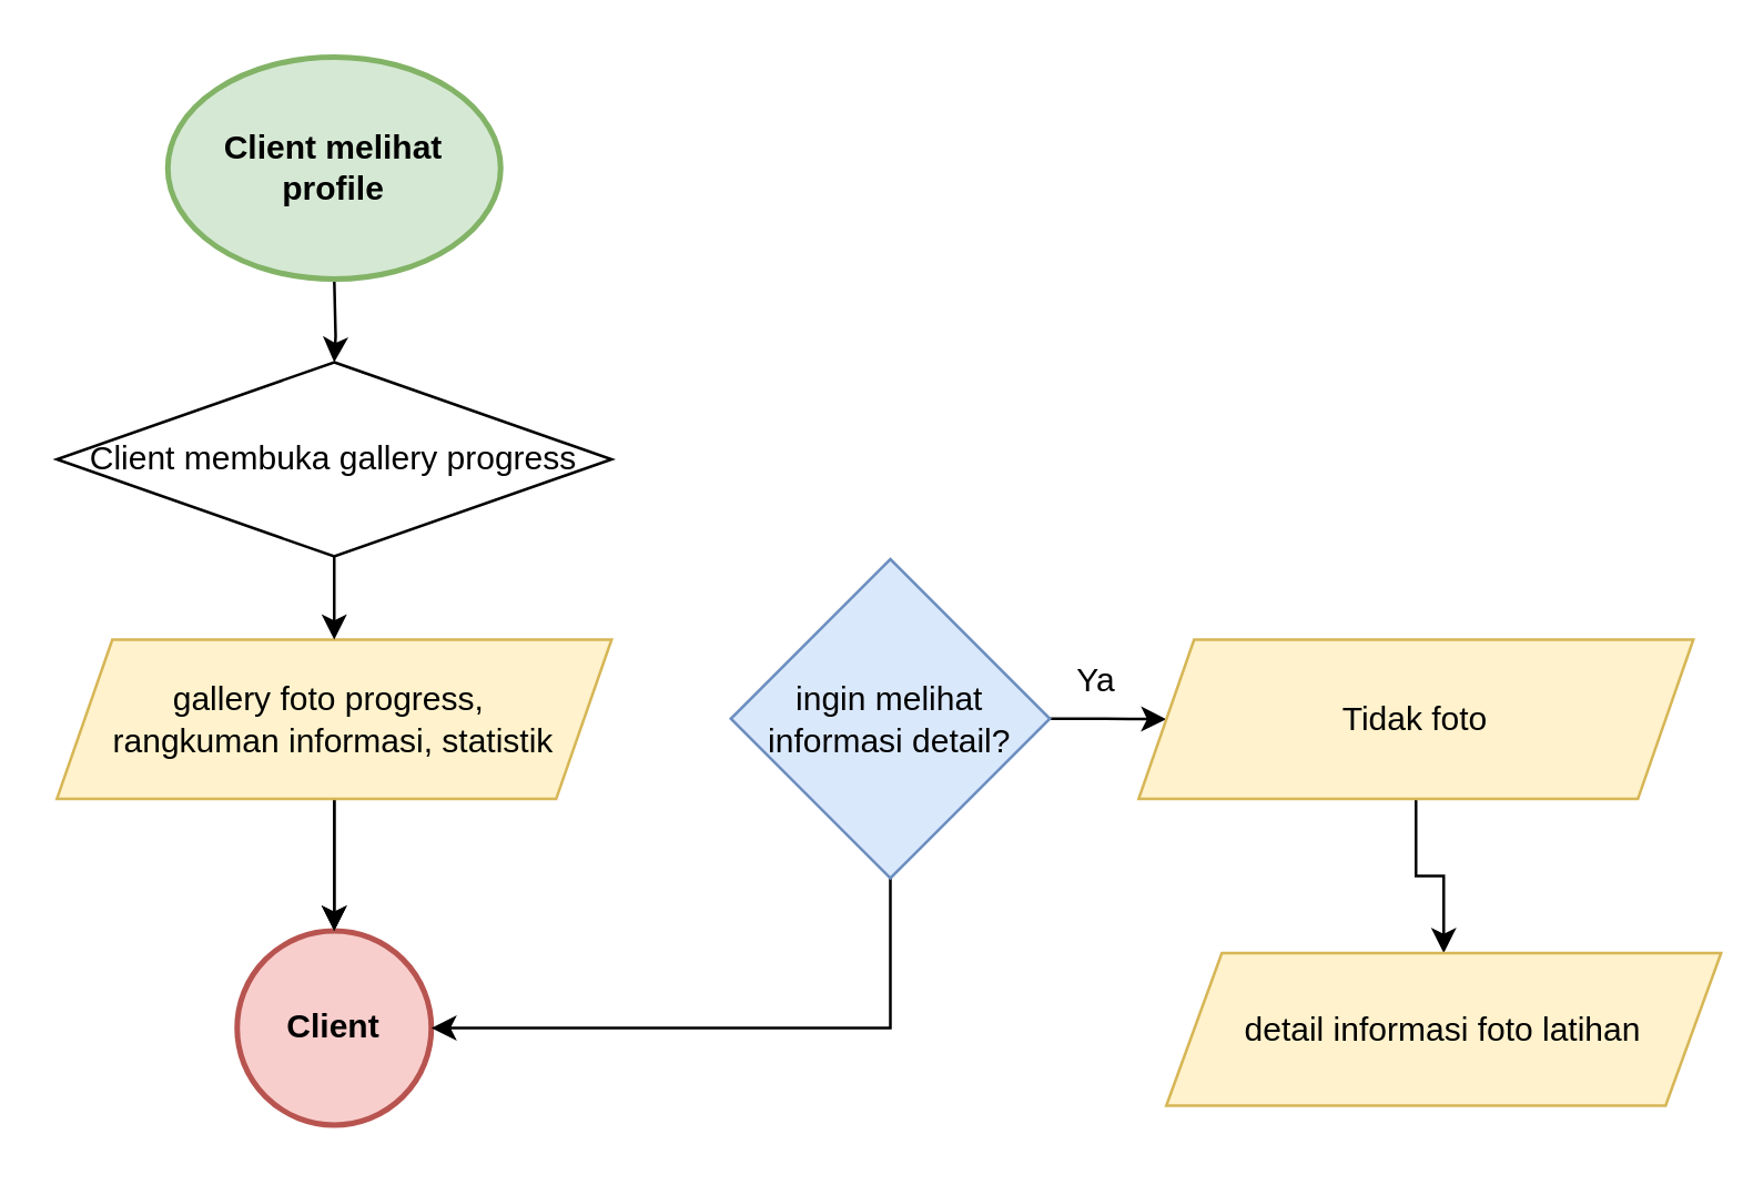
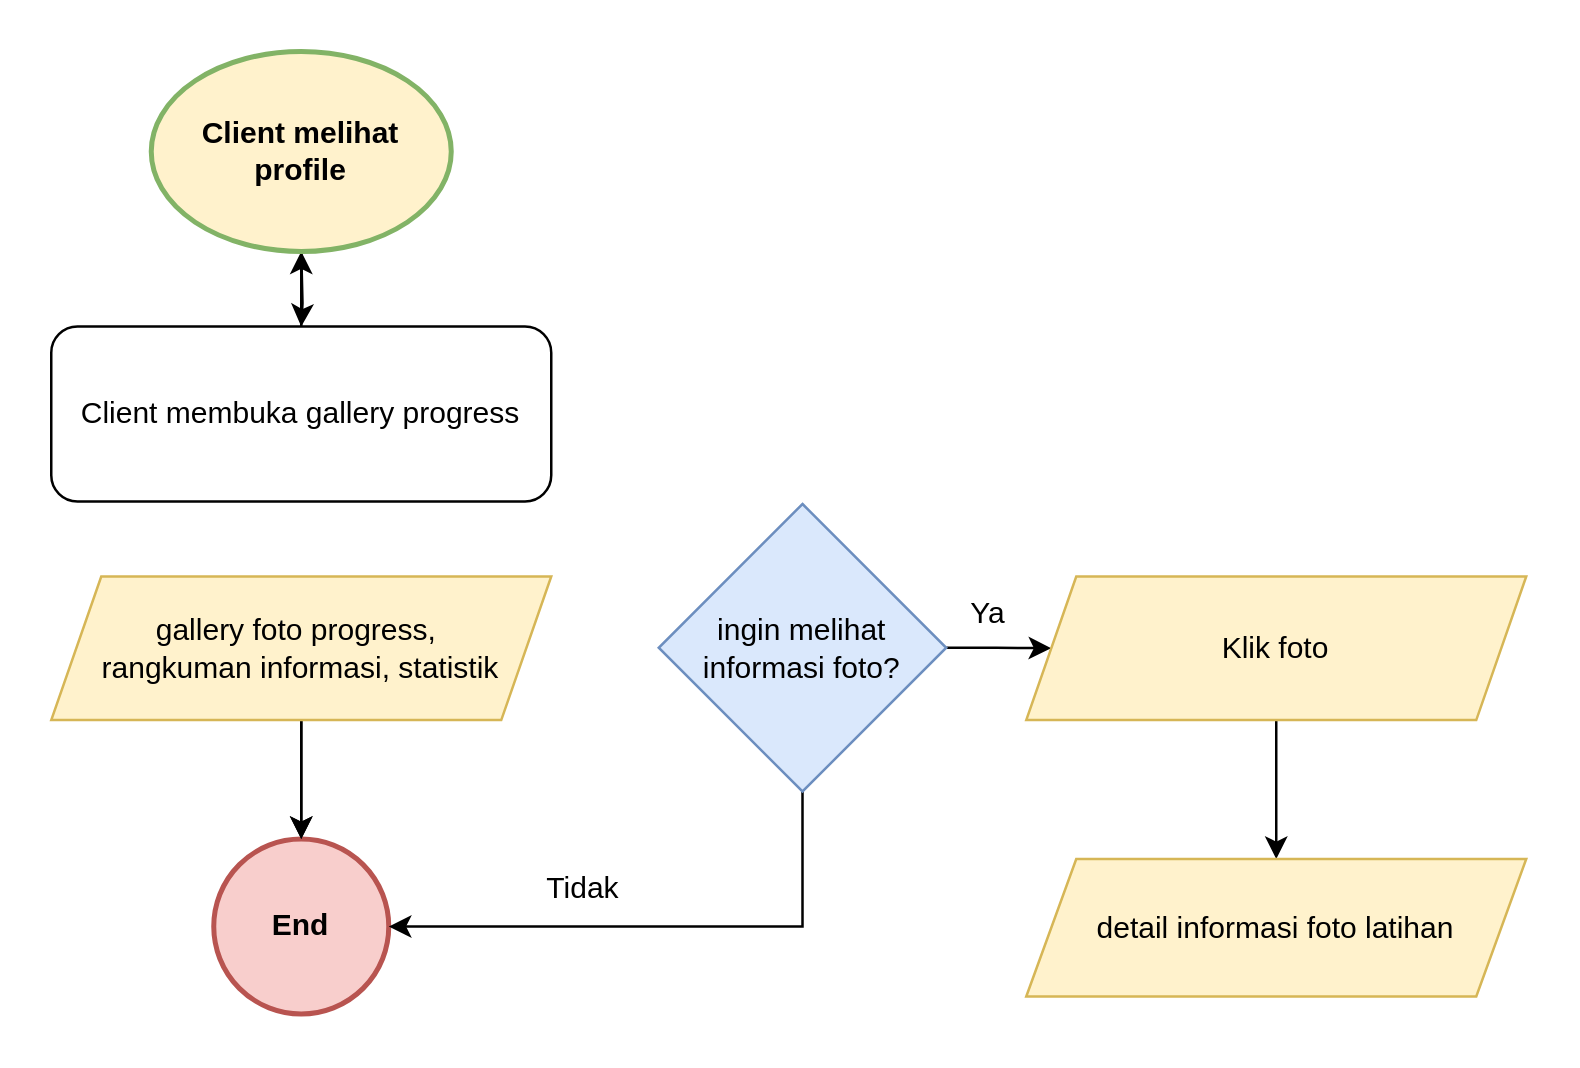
  <mxCell id="0" />
  <mxCell id="1" parent="0" />
- <mxCell id="2" value="Client" style="ellipse;whiteSpace=wrap;html=1;aspect=fixed;fillColor=#f8cecc;strokeColor=#b85450;fontStyle=1;strokeWidth=2;" parent="1" vertex="1"><mxGeometry x="85" y="335" width="70" height="70" as="geometry" /></mxCell>
+ <mxCell id="2" value="End" style="ellipse;whiteSpace=wrap;html=1;aspect=fixed;fillColor=#f8cecc;strokeColor=#b85450;fontStyle=1;strokeWidth=2;" parent="1" vertex="1"><mxGeometry x="85" y="335" width="70" height="70" as="geometry" /></mxCell>
  <mxCell id="3" value="" style="edgeStyle=orthogonalEdgeStyle;rounded=0;orthogonalLoop=1;jettySize=auto;html=1;" parent="1" source="5" edge="1"><mxGeometry relative="1" as="geometry"><mxPoint x="120" y="335" as="targetPoint" /></mxGeometry></mxCell>
  <mxCell id="4" value="" style="edgeStyle=orthogonalEdgeStyle;rounded=0;orthogonalLoop=1;jettySize=auto;html=1;" parent="1" source="5" target="2" edge="1"><mxGeometry relative="1" as="geometry" /></mxCell>
  <mxCell id="5" value="gallery foto progress,&amp;nbsp;&lt;br&gt;rangkuman informasi, statistik" style="shape=parallelogram;perimeter=parallelogramPerimeter;whiteSpace=wrap;html=1;fixedSize=1;strokeWidth=1;fillColor=#fff2cc;strokeColor=#d6b656;" parent="1" vertex="1"><mxGeometry x="20" y="230" width="200" height="57.43" as="geometry" /></mxCell>
- <mxCell id="6" value="" style="edgeStyle=orthogonalEdgeStyle;rounded=0;orthogonalLoop=1;jettySize=auto;html=1;" parent="1" source="7" target="5" edge="1"><mxGeometry relative="1" as="geometry" /></mxCell>
- <mxCell id="7" value="Client membuka gallery progress" style="rhombus;whiteSpace=wrap;html=1;fontSize=12;glass=0;strokeWidth=1;shadow=0;" parent="1" vertex="1"><mxGeometry x="20" y="130" width="200" height="70" as="geometry" /></mxCell>
+ <mxCell id="6" value="" style="edgeStyle=orthogonalEdgeStyle;rounded=0;orthogonalLoop=1;jettySize=auto;html=1;" parent="1" source="7" target="17" edge="1"><mxGeometry relative="1" as="geometry" /></mxCell>
+ <mxCell id="7" value="Client membuka gallery progress" style="rounded=1;whiteSpace=wrap;html=1;fontSize=12;glass=0;strokeWidth=1;shadow=0;" parent="1" vertex="1"><mxGeometry x="20" y="130" width="200" height="70" as="geometry" /></mxCell>
  <mxCell id="8" value="" style="edgeStyle=orthogonalEdgeStyle;rounded=0;orthogonalLoop=1;jettySize=auto;html=1;" parent="1" target="7" edge="1"><mxGeometry relative="1" as="geometry"><mxPoint x="120" y="99.69" as="sourcePoint" /></mxGeometry></mxCell>
  <mxCell id="9" value="" style="edgeStyle=orthogonalEdgeStyle;rounded=0;orthogonalLoop=1;jettySize=auto;html=1;" parent="1" source="11" target="13" edge="1"><mxGeometry relative="1" as="geometry" /></mxCell>
  <mxCell id="10" style="edgeStyle=orthogonalEdgeStyle;rounded=0;orthogonalLoop=1;jettySize=auto;html=1;entryX=1;entryY=0.5;entryDx=0;entryDy=0;" parent="1" source="11" target="2" edge="1"><mxGeometry relative="1" as="geometry"><Array as="points"><mxPoint x="320" y="370" /></Array></mxGeometry></mxCell>
- <mxCell id="11" value="ingin melihat informasi detail?" style="rhombus;whiteSpace=wrap;html=1;fillColor=#dae8fc;strokeColor=#6c8ebf;" parent="1" vertex="1"><mxGeometry x="263" y="201" width="115" height="115" as="geometry" /></mxCell>
+ <mxCell id="11" value="ingin melihat informasi foto?" style="rhombus;whiteSpace=wrap;html=1;fillColor=#dae8fc;strokeColor=#6c8ebf;" parent="1" vertex="1"><mxGeometry x="263" y="201" width="115" height="115" as="geometry" /></mxCell>
  <mxCell id="12" value="" style="edgeStyle=orthogonalEdgeStyle;rounded=0;orthogonalLoop=1;jettySize=auto;html=1;" parent="1" source="13" target="16" edge="1"><mxGeometry relative="1" as="geometry" /></mxCell>
- <mxCell id="13" value="Tidak foto" style="shape=parallelogram;perimeter=parallelogramPerimeter;whiteSpace=wrap;html=1;fixedSize=1;strokeWidth=1;fillColor=#fff2cc;strokeColor=#d6b656;" parent="1" vertex="1"><mxGeometry x="410" y="230" width="200" height="57.43" as="geometry" /></mxCell>
+ <mxCell id="13" value="Klik foto" style="shape=parallelogram;perimeter=parallelogramPerimeter;whiteSpace=wrap;html=1;fixedSize=1;strokeWidth=1;fillColor=#fff2cc;strokeColor=#d6b656;" parent="1" vertex="1"><mxGeometry x="410" y="230" width="200" height="57.43" as="geometry" /></mxCell>
  <mxCell id="14" value="Ya" style="text;html=1;strokeColor=none;fillColor=none;align=center;verticalAlign=middle;whiteSpace=wrap;rounded=0;" parent="1" vertex="1"><mxGeometry x="365" y="230" width="60" height="30" as="geometry" /></mxCell>
- <mxCell id="16" value="detail informasi foto latihan" style="shape=parallelogram;perimeter=parallelogramPerimeter;whiteSpace=wrap;html=1;fixedSize=1;strokeWidth=1;fillColor=#fff2cc;strokeColor=#d6b656;" parent="1" vertex="1"><mxGeometry x="420" y="343" width="200" height="55" as="geometry" /></mxCell>
- <mxCell id="17" value="Client melihat profile" style="ellipse;whiteSpace=wrap;html=1;fillColor=#d5e8d4;strokeColor=#82b366;strokeWidth=2;fontStyle=1" vertex="1" parent="1"><mxGeometry x="60" y="20" width="120" height="80" as="geometry" /></mxCell>
+ <mxCell id="15" value="Tidak" style="text;html=1;strokeColor=none;fillColor=none;align=center;verticalAlign=middle;whiteSpace=wrap;rounded=0;" parent="1" vertex="1"><mxGeometry x="203" y="340" width="60" height="30" as="geometry" /></mxCell>
+ <mxCell id="16" value="detail informasi foto latihan" style="shape=parallelogram;perimeter=parallelogramPerimeter;whiteSpace=wrap;html=1;fixedSize=1;strokeWidth=1;fillColor=#fff2cc;strokeColor=#d6b656;" parent="1" vertex="1"><mxGeometry x="410" y="343" width="200" height="55" as="geometry" /></mxCell>
+ <mxCell id="17" value="Client melihat profile" style="ellipse;whiteSpace=wrap;html=1;fillColor=#fff2cc;strokeColor=#82b366;strokeWidth=2;fontStyle=1;" vertex="1" parent="1"><mxGeometry x="60" y="20" width="120" height="80" as="geometry" /></mxCell>
